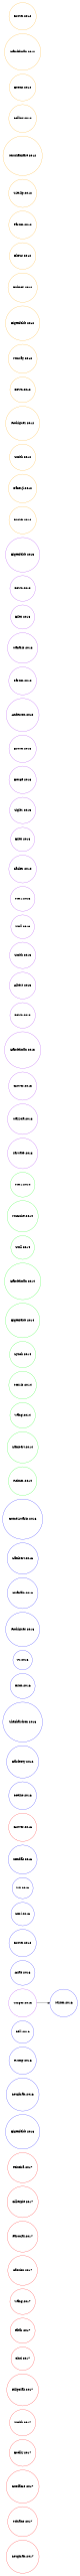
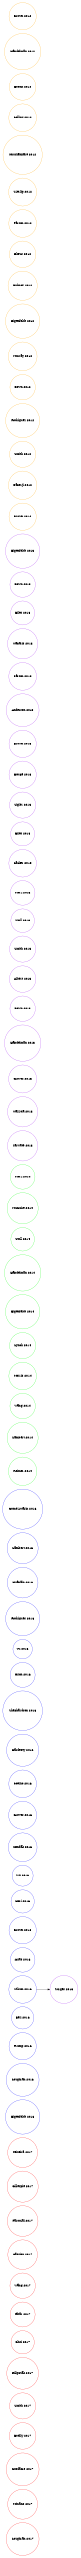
  digraph {
    rankdir=LR
    node [color=purple shape=circle]
    n1 [color=red label="Loughran 2017"]
    n2 [color=red label="Mitrano 2017"]
    n3 [color=red label="Goodacre 2017"]
    n4 [color=red label="Bodily 2017"]
    n5 [color=red label="Smith 2017"]
    n6 [color=red label="Filipczak 2017"]
    n7 [color=red label="Choi 2017"]
    n8 [color=red label="Tatar 2017"]
    n9 [color=red label="Wang 2017"]
    n10 [color=red label="Cassion 2017"]
    n11 [color=red label="Paroczai 2017"]
    n12 [color=red label="Gillespie 2017"]
    n13 [color=red label="Teixeira 2017"]
    n14 [color=blue label="Eigenfeldt 2016"]
    n15 [color=blue label="Loughran 2016"]
    n16 [color=blue label="Trump 2016"]
    n17 [color=blue label="Bell 2016"]
    n18 [color=blue label="Wilson 2016"]
    n19 [label="Surges 2013"]
    n20 [color=blue label="Arias 2016"]
    n21 [color=blue label="Brown 2016"]
    n22 [color=blue label="Hori 2016"]
    n23 [color=blue label="Wu 2016"]
    n24 [color=blue label="Kondak 2016"]
-   n25 [color=red label="Groves 2016"]
+   n25 [color=blue label="Groves 2016"]
    n26 [color=blue label="Coelho 2016"]
    n27 [color=blue label="Hardesty 2016"]
    n28 [color=blue label="Shephardson 2016"]
    n29 [color=blue label="Krich 2016"]
    n30 [color=blue label="Yu 2016"]
    n31 [color=blue label="Rodrigues 2016"]
    n32 [color=blue label="Nuanain 2016"]
    n33 [color=blue label="Lambert 2016"]
    n34 [color=blue label="Gomez-Marin 2016"]
    n35 [color=green label="Reimer 2014"]
    n36 [color=green label="Lambert 2014"]
    n37 [color=green label="Wang 2014"]
    n38 [color=green label="Morris 2014"]
    n39 [color=green label="Lynch 2014"]
    n40 [color=green label="Eigenfeldt 2014"]
    n41 [color=green label="Handelman 2014"]
    n42 [color=green label="Stoll 2014"]
    n43 [color=green label="McGuire 2014"]
    n44 [color=green label="Merz 2014"]
    n45 [label="Sarwate 2013"]
    n46 [label="Mazzola 2013"]
    n47 [label="Groves 2013"]
    n48 [label="Handelman 2013"]
    n49 [label="Bown 2013"]
    n50 [label="Albert 2013"]
    n51 [label="Smith 2013"]
    n52 [label="Stoll 2013"]
    n53 [label="Merz 2013"]
    n54 [label="Lacker 2013"]
    n55 [label="Biles 2013"]
    n56 [label="Sigler 2013"]
    n57 [label="Houge 2013"]
    n58 [label="Brown 2013"]
    n59 [label="Anderson 2013"]
    n60 [label="Barton 2013"]
    n61 [label="Manaris 2013"]
    n62 [label="Biles 2013"]
    n63 [label="Bown 2013"]
    n64 [label="Eigenfeldt 2013"]
    n65 [color=orange label="Brown 2012"]
    n66 [color=orange label="Banerji 2012"]
    n67 [color=orange label="Smith 2012"]
    n68 [color=orange label="Rodriguez 2012"]
    n69 [color=orange label="Bown 2012"]
    n70 [color=orange label="Murray 2012"]
    n71 [color=orange label="Eigenfeldt 2012"]
    n72 [color=orange label="Dubnov 2012"]
    n73 [color=orange label="Ekeus 2012"]
    n74 [color=orange label="Parson 2012"]
    n75 [color=orange label="Szerlip 2012"]
    n76 [color=orange label="Kuuskankare 2012"]
    n77 [color=orange label="Collins 2012"]
    n78 [color=orange label="Boenn 2012"]
    n79 [color=orange label="Handelman 2012"]
    n80 [color=orange label="Brown 2012"]
-   n19 -> n18
+   n18 -> n19
  }
